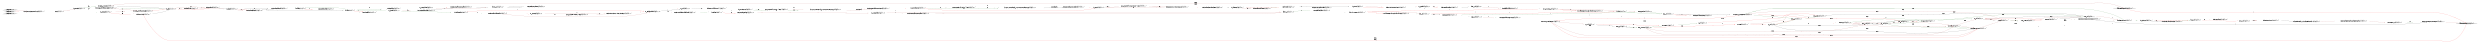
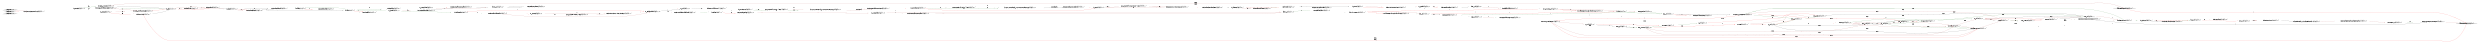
  digraph {
    fontname="DejaVu Serif"
    rankdir=LR
    node [fillcolor=white fontname="DejaVu Serif" shape=octagon style=filled]
    edge [arrowhead=odot color=brown fontname="DejaVu Serif" style=bold]
    n1 [label="cpu != null@@@78@@@['1', '1', '1']" shape=parallelogram]
    n2 [label="resources.setCpu(cpu)@@@82@@@['1', '1', '1']" shape=parallelogram]
    n3 [label="resources == null@@@67@@@['1', '1', '0']"]
    n4 [label="sourceConfig.setResources(resources)@@@73@@@['1', '1', '0']"]
    n5 [label="resources = new Resources()@@@80@@@['1', '1', '1']"]
    n6 [label="ram != null@@@84@@@['1', '1', '1']"]
    n7 [label="resources.setRam(ram)@@@88@@@['1', '1', '1']"]
    n8 [label="resources == null@@@79@@@['0', '0', '1']" shape=parallelogram]
    n9 [label="resources = new Resources()@@@86@@@['1', '1', '1']" shape=parallelogram]
    n10 [label="sinkConfig.setResources(resources)@@@97@@@['0', '0', '1']"]
    n11 [label="resources == null@@@91@@@['1', '1', '1']" shape=parallelogram]
    n12 [label="resources == null@@@85@@@['0', '0', '1']"]
    n13 [label="resources != null@@@96@@@['0', '0', '1']"]
    n14 [label="disk != null@@@90@@@['0', '0', '1']"]
    n15 [label="null != inputSpecs@@@46@@@['0', '0', '1']"]
    n16 [label="sinkConfig.setInputSpecs(new Gson().fromJson(inputSpecs,type))@@@50@@@['0', '0', '1']"]
    n17 [label="Type type = new TypeToken<Map<String,ConsumerConfig>>(){}.getType()@@@47@@@['0', '0', '1']" shape=parallelogram]
    n18 [label="sinkConfig.setMaxMessageRetries(maxMessageRetries)@@@52@@@['0', '0', '1']"]
    n19 [label="null != deadLetterTopic@@@53@@@['0', '0', '1']"]
    n20 [label="sinkConfig.setSourceSubscriptionPosition(subsPosition)@@@60@@@['0', '0', '1']"]
    n21 [label="null != topicsPattern@@@62@@@['0', '0', '1']"]
    n22 [label="sinkConfig.setTopicsPattern(topicsPattern)@@@63@@@['0', '0', '1']"]
    n23 [label="parallelism != null@@@65@@@['0', '0', '1']"]
    n24 [label="sourceConfig.setSchemaType(schemaType)@@@36@@@['1', '1', '0']"]
    n25 [label="null != processingGuarantees@@@38@@@['1', '1', '0']"]
    n26 [label="null != customSchemaInputString@@@39@@@['0', '0', '1']" shape=parallelogram]
    n27 [label="parallelism != null@@@41@@@['1', '1', '0']" shape=parallelogram]
    n28 [label="sourceConfig.setProcessingGuarantees(processingGuarantees)@@@39@@@['1', '1', '0']" shape=parallelogram]
    n29 [label="null != archive@@@71@@@['0', '0', '1']"]
    n30 [label="sinkType != null@@@74@@@['0', '0', '1']" shape=parallelogram]
    n31 [label="sinkConfig.setArchive(archive)@@@72@@@['0', '0', '1']"]
    n32 [label="sinkConfig.setArchive(validateSinkType(sinkType))@@@75@@@['0', '0', '1']" shape=parallelogram]
    n33 [label="Resources resources = sinkConfig.getResources()@@@77@@@['0', '0', '1']" shape=parallelogram]
    n34 [label="customRuntimeOptions != null@@@111@@@['0', '0', '1']" shape=parallelogram]
    n35 [fillcolor=lightgray label="validateSinkConfigs(sinkConfig)@@@114@@@['0', '0', '1']"]
    n36 [label="sinkConfig.setCustomRuntimeOptions(customRuntimeOptions)@@@112@@@['0', '0', '1']" shape=parallelogram]
    n37 [label="this.sourceConfig = CmdUtils.loadConfig(sourceConfigFile,)@@@6@@@['1', '1', '0']"]
    n38 [fillcolor=lightgray label="validateSourceConfigs(sourceConfig)@@@81@@@['1', '1', '0']"]
    n39 [label="this.sinkConfig = CmdUtils.loadConfig(sinkConfigFile,)@@@6@@@['0', '0', '1']" shape=parallelogram]
    n40 [label="null != tenant@@@11@@@['1', '1', '1']"]
    n41 [label="sinkConfig.setTenant(tenant)@@@12@@@['0', '0', '1']"]
    n42 [label="null != namespace@@@14@@@['1', '1', '1']"]
    n43 [label="sourceConfig.setTenant(tenant)@@@12@@@['1', '1', '0']"]
    n44 [label="sourceConfig.setSerdeClassName(deserializationClassName)@@@33@@@['1', '1', '0']"]
    n45 [label="null != schemaType@@@35@@@['1', '1', '0']" shape=parallelogram]
    n46 [label="null != customSerdeInputString@@@32@@@['0', '0', '1']"]
    n47 [label="sinkConfig.setTopicToSchemaType(customSchemaInputMap)@@@44@@@['0', '0', '1']"]
    n48 [label="sinkConfig.setDeadLetterTopic(deadLetterTopic)@@@54@@@['0', '0', '1']"]
    n49 [label="isNotBlank(subsName)@@@56@@@['0', '0', '1']" shape=parallelogram]
    n50 [label="sinkConfig.setSourceSubscriptionName(subsName)@@@57@@@['0', '0', '1']" shape=parallelogram]
    n51 [label="null != subsPosition@@@59@@@['0', '0', '1']"]
    n52 [label="null != name@@@20@@@['1', '1', '1']"]
    n53 [label="sinkConfig.setName(name)@@@21@@@['0', '0', '1']" shape=parallelogram]
    n54 [label="null != className@@@20@@@['1', '1', '0']" shape=parallelogram]
    n55 [label="sourceConfig.setName(name)@@@18@@@['1', '1', '0']"]
    n56 [label="null != processingGuarantees@@@23@@@['0', '0', '1']"]
    n57 [label="null != destinationTopicName@@@23@@@['1', '1', '0']"]
    n58 [label="this.sourceConfig.setClassName(className)@@@21@@@['1', '1', '0']" shape=parallelogram]
    n59 [label="sinkConfig.setProcessingGuarantees(processingGuarantees)@@@24@@@['0', '0', '1']"]
    n60 [label="retainOrdering != null@@@26@@@['0', '0', '1']" shape=parallelogram]
    n61 [label="null != inputs@@@29@@@['0', '0', '1']"]
    n62 [label="sinkConfig.setInputs(Arrays.asList(inputs.split(\",\")))@@@30@@@['0', '0', '1']"]
    n63 [label="sinkConfig.setTopicToSerdeClassName(customSerdeInputMap)@@@37@@@['0', '0', '1']"]
    n64 [label="Type type = new TypeToken<Map<String,String>>(){}.getType()@@@33@@@['0', '0', '1']"]
    n65 [label="Map<String,String> customSerdeInputMap = new Gson().fromJson(customSerdeInputString,type)@@@36@@@['0', '0', '1']" shape=parallelogram]
    n66 [label="timeoutMs != null@@@105@@@['0', '0', '1']"]
    n67 [label="sinkConfig.setTimeoutMs(timeoutMs)@@@106@@@['0', '0', '1']" shape=parallelogram]
    n68 [label="negativeAckRedeliveryDelayMs != null && negativeAckRedeliveryDelayMs > 0@@@108@@@['0', '0', '1']"]
    n69 [label="sinkConfig.setNegativeAckRedeliveryDelayMs(negativeAckRedeliveryDelayMs)@@@109@@@['0', '0', '1']" shape=parallelogram]
    n70 [label="Map<String,String> customSchemaInputMap = new Gson().fromJson(customSchemaInputString,type)@@@43@@@['0', '0', '1']" shape=parallelogram]
    n71 [label="null != className@@@17@@@['0', '0', '1']"]
    n72 [label="sourceConfig.setNamespace(namespace)@@@15@@@['1', '1', '0']"]
    n73 [label="sinkConfig.setNamespace(namespace)@@@15@@@['0', '0', '1']"]
    n74 [label="null != deserializationClassName@@@32@@@['1', '1', '0']" shape=parallelogram]
    n75 [label="sourceConfig.setCustomRuntimeOptions(customRuntimeOptions)@@@79@@@['1', '1', '0']" shape=parallelogram]
    n76 [label="Type type = new TypeToken<Map<String,String>>(){}.getType()@@@40@@@['0', '0', '1']" shape=parallelogram]
    n77 [label="this.sourceConfig = new SourceConfig()@@@9@@@['1', '1', '0']" shape=parallelogram]
    n78 [label="this.sinkConfig = new SinkConfig()@@@9@@@['0', '0', '1']" shape=parallelogram]
    n79 [label="sinkConfig.setClassName(className)@@@18@@@['0', '0', '1']" shape=parallelogram]
    n80 [label="resources == null@@@61@@@['1', '1', '0']"]
    n81 [label="resources = new Resources()@@@56@@@['1', '1', '0']"]
    n82 [label="resources.setCpu(cpu)@@@58@@@['1', '1', '0']" shape=parallelogram]
    n83 [label="ram != null@@@60@@@['1', '1', '0']"]
    n84 [label="archive != null && sinkType != null@@@68@@@['0', '0', '1']" shape=parallelogram]
    n85 [label="sinkConfig.setParallelism(parallelism)@@@66@@@['0', '0', '1']"]
    n86 [label="null != sinkConfigString@@@99@@@['0', '0', '1']"]
    n87 [label="sinkConfig.setConfigs(parseConfigs(sinkConfigString))@@@100@@@['0', '0', '1']"]
    n88 [label="autoAck != null@@@102@@@['0', '0', '1']"]
    n89 [label="sourceType != null@@@50@@@['1', '1', '0']" shape=parallelogram]
    n90 [label="sourceConfig.setArchive(validateSourceType(sourceType))@@@51@@@['1', '1', '0']" shape=parallelogram]
    n91 [label="Resources resources = sourceConfig.getResources()@@@53@@@['1', '1', '0']" shape=parallelogram]
    n92 [label="cpu != null@@@54@@@['1', '1', '0']" shape=parallelogram]
    n93 [label="resources == null@@@55@@@['1', '1', '0']" shape=parallelogram]
    n94 [label="archive != null && sourceType != null@@@44@@@['1', '1', '0']" shape=parallelogram]
    n95 [label="sourceConfig.setParallelism(parallelism)@@@42@@@['1', '1', '0']"]
    n96 [label="resources = new Resources()@@@92@@@['1', '1', '1']"]
    n97 [label="resources.setDisk(disk)@@@94@@@['1', '1', '1']" shape=parallelogram]
    n98 [label="sinkConfig.setAutoAck(autoAck)@@@103@@@['0', '0', '1']" shape=parallelogram]
    n99 [label="null != sinkConfigFile@@@5@@@['0', '0', '1']" shape=parallelogram]
    n100 [label="archive != null@@@47@@@['1', '1', '0']"]
    n101 [label="sourceConfig.setArchive(archive)@@@48@@@['1', '1', '0']" shape=parallelogram]
    n102 [label="sourceConfig.setTopicName(destinationTopicName)@@@24@@@['1', '1', '0']" shape=parallelogram]
    n103 [label="null != producerConfig@@@26@@@['0', '1', '0']"]
    n104 [label="sinkConfig.setRetainOrdering(retainOrdering)@@@27@@@['0', '0', '1']" shape=parallelogram]
    n105 [label="Type type = new TypeToken<ProducerConfig>(){}.getType()@@@27@@@['0', '1', '0']" shape=parallelogram]
    n106 [label="sourceConfig.setProducerConfig(new Gson().fromJson(producerConfig,type))@@@30@@@['0', '1', '0']"]
    n107 [label="throw new ParameterException(\"Cannot specify both archive and source-type\")@@@45@@@['1', '1', '0']"]
    n108 [label="throw new ParameterException(\"Cannot specify both archive and sink-type\")@@@69@@@['0', '0', '1']"]
    n109 [label="null != sourceConfigFile@@@5@@@['1', '1', '0']"]
    n110 [fillcolor=lightgray label="processArguments['1', '0', '0']" shape=parallelogram]
    n111 [label="super.edu.fdu.CPPDG.tinypdg.pe.ExpressionInfo@1808b39@@@3@@@['1', '1', '1']"]
-   n112 [label="mergeArgs()@@@4@@@['1', '1', '1']" shape=parallelogram]
    n113 [fillcolor=lightgray label="processArguments['0', '0', '1']"]
    n114 [fillcolor=lightgray label="processArguments['0', '1', '0']" shape=parallelogram]
    n1 -> n2 [arrowhead=box color=red label=true style=solid]
    n1 -> n3 [color=black label=resources]
    n1 -> n4 [color=black label=resources]
    n1 -> n5 [style=solid]
    n1 -> n6 [arrowhead=box style=solid]
    n1 -> n7 [color=darkgreen label=resources style=solid]
    n1 -> n8 [arrowhead=box color=red label=true]
    n1 -> n8 [color=darkgreen]
    n2 -> n3
    n2 -> n3 [label=true]
    n2 -> n6 [arrowhead=box]
    n2 -> n7 [arrowhead=box]
    n2 -> n9 [color=darkgreen label=true]
    n3 -> n6 [arrowhead=box color=black]
    n3 -> n6 [arrowhead=box color=red label=true style=solid]
    n3 -> n9 [arrowhead=box color=black]
    n4 -> n10 [arrowhead=box color=black label=0 style=solid]
    n4 -> n11
    n5 -> n2 [color=black style=solid]
    n5 -> n10 [label=resources style=solid]
    n5 -> n11 [color=red label=resources style=solid]
    n5 -> n12 [label=resources style=solid]
    n5 -> n13 [color=black label=resources]
    n6 -> n4 [color=darkgreen label=resources]
    n6 -> n7 [arrowhead=box color=red label=resources style=solid]
    n6 -> n7 [arrowhead=box color=darkgreen label=true style=solid]
    n6 -> n9 [color=darkgreen]
    n6 -> n12 [arrowhead=box label=true]
    n6 -> n12 [arrowhead=box color=black style=solid]
    n6 -> n14 [arrowhead=box color=darkgreen]
    n7 -> n4 [arrowhead=box]
    n7 -> n4 [color=darkgreen label=true]
    n7 -> n11 [arrowhead=box color=black style=solid]
    n7 -> n14 [arrowhead=box]
    n8 -> n2 [color=red style=solid]
    n8 -> n5 [color=black label=true style=solid]
    n8 -> n5 [arrowhead=box color=darkgreen]
    n9 -> n7 [color=black style=solid]
    n9 -> n10 [color=red label=resources style=solid]
    n9 -> n11 [arrowhead=box label=resources style=solid]
    n9 -> n13 [color=darkgreen label=resources]
    n10 -> n86 [arrowhead=box color=darkgreen]
    n11 -> n86 [arrowhead=box color=darkgreen label=0 style=solid]
    n11 -> n96 [label=true]
    n11 -> n96 [arrowhead=box color=darkgreen]
    n11 -> n97 [arrowhead=box color=red style=solid]
    n12 -> n7 [arrowhead=box]
    n12 -> n9 [arrowhead=box color=darkgreen style=solid]
    n12 -> n9 [arrowhead=box color=red label=true]
    n13 -> n10 [color=red label=true style=solid]
    n13 -> n10 [arrowhead=box]
    n13 -> n86 [color=red style=solid]
    n14 -> n11 [color=black label=true]
    n14 -> n11 [color=red]
    n14 -> n13 [color=black]
    n14 -> n97 [color=red label=true]
    n15 -> n16 [label=true]
    n15 -> n17 [arrowhead=box color=black label=true]
    n15 -> n17
    n15 -> n18 [color=darkgreen style=solid]
    n16 -> n18 [arrowhead=box color=red style=solid]
    n17 -> n16 [arrowhead=box label=type]
    n17 -> n16
    n18 -> n19 [arrowhead=box color=black]
    n19 -> n48 [label=true]
    n19 -> n48 [color=black]
    n19 -> n49 [color=red]
    n20 -> n21 [arrowhead=box color=black style=solid]
    n21 -> n22 [color=darkgreen style=solid]
    n21 -> n22 [arrowhead=box color=red label=true]
    n21 -> n23 [arrowhead=box color=black style=solid]
    n22 -> n23 [color=black]
    n23 -> n84 [style=solid]
    n23 -> n85
    n23 -> n85 [arrowhead=box color=black label=true style=solid]
    n24 -> n25 [arrowhead=box]
    n25 -> n26 [arrowhead=box label=0 style=solid]
    n25 -> n27 [arrowhead=box]
    n25 -> n28 [arrowhead=box label=true style=solid]
    n25 -> n28 [color=black style=solid]
    n26 -> n15 [color=red]
    n26 -> n47 [color=red label=true style=solid]
    n26 -> n70 [arrowhead=box color=darkgreen label=true]
    n26 -> n76 [arrowhead=box color=black style=solid]
    n26 -> n76 [arrowhead=box label=true style=solid]
    n27 -> n94 [arrowhead=box color=black style=solid]
    n27 -> n95 [color=darkgreen label=true style=solid]
    n27 -> n95 [color=darkgreen]
    n28 -> n27 [arrowhead=box]
    n29 -> n30 [color=darkgreen]
    n29 -> n31 [color=darkgreen style=solid]
    n29 -> n31 [arrowhead=box label=true]
    n30 -> n32 [arrowhead=box]
    n30 -> n32 [color=red label=true]
    n30 -> n33 [arrowhead=box color=black]
    n31 -> n30 [arrowhead=box color=darkgreen]
    n32 -> n33 [arrowhead=box style=solid]
    n33 -> n1 [color=darkgreen style=solid]
    n33 -> n8 [color=darkgreen label=resources]
    n33 -> n10 [color=darkgreen label=resources]
    n33 -> n11 [arrowhead=box label=resources]
    n33 -> n12 [color=red label=resources]
    n33 -> n13 [color=black label=resources style=solid]
    n34 -> n35 [color=darkgreen style=solid]
    n34 -> n36 [color=darkgreen]
    n34 -> n36 [color=darkgreen label=true style=solid]
    n36 -> n35
    n37 -> n38 [color=darkgreen label=sourceConfig style=solid]
    n37 -> n39 [arrowhead=box label=0]
    n37 -> n40 [color=darkgreen]
    n38 -> n35 [arrowhead=box color=red label=0]
    n39 -> n35 [label=sinkConfig style=solid]
    n39 -> n40 [color=red]
    n40 -> n41 [label=true]
    n40 -> n41 [color=red]
    n40 -> n42 [color=darkgreen style=solid]
    n40 -> n43 [arrowhead=box color=darkgreen style=solid]
    n40 -> n43 [arrowhead=box label=true style=solid]
    n41 -> n42 [color=black]
    n42 -> n52 [color=darkgreen style=solid]
    n42 -> n71 [arrowhead=box color=darkgreen style=solid]
    n42 -> n72 [arrowhead=box]
    n42 -> n72 [arrowhead=box color=red label=true]
    n42 -> n73 [arrowhead=box style=solid]
    n42 -> n73 [arrowhead=box color=black label=true]
    n43 -> n41 [label=0]
    n43 -> n42
    n44 -> n45 [color=darkgreen]
    n45 -> n24 [color=red style=solid]
    n45 -> n24 [arrowhead=box color=red label=true]
    n45 -> n25 [color=red style=solid]
    n45 -> n46 [arrowhead=box color=darkgreen label=0 style=solid]
    n46 -> n26 [color=black style=solid]
    n46 -> n63 [color=red label=true style=solid]
    n46 -> n64 [color=darkgreen]
    n46 -> n64 [color=darkgreen label=true]
    n46 -> n65 [color=red label=true style=solid]
    n47 -> n15 [color=red]
    n48 -> n49 [color=darkgreen]
    n49 -> n50 [color=darkgreen style=solid]
    n49 -> n50 [label=true style=solid]
    n49 -> n51 [arrowhead=box color=black]
    n50 -> n51 [color=red style=solid]
    n51 -> n20 [arrowhead=box]
    n51 -> n20 [arrowhead=box color=red label=true]
    n51 -> n21 [arrowhead=box color=red style=solid]
    n52 -> n53 [color=black label=true style=solid]
    n52 -> n53 [color=darkgreen]
    n52 -> n54 [color=darkgreen]
    n52 -> n55 [arrowhead=box color=darkgreen style=solid]
    n52 -> n55 [arrowhead=box color=red label=true]
    n52 -> n56 [color=black style=solid]
    n53 -> n56 [style=solid]
    n54 -> n56 [color=red label=0 style=solid]
    n54 -> n57 [arrowhead=box color=darkgreen]
    n54 -> n58 [arrowhead=box]
    n54 -> n58 [label=true style=solid]
    n55 -> n53 [arrowhead=box color=black label=0 style=solid]
    n55 -> n54 [color=black style=solid]
    n56 -> n59 [arrowhead=box color=red label=true style=solid]
    n56 -> n59 [arrowhead=box color=red style=solid]
    n56 -> n60 [arrowhead=box]
    n57 -> n74 [arrowhead=box color=red]
    n57 -> n102 [color=red style=solid]
    n57 -> n102 [arrowhead=box color=darkgreen label=true style=solid]
    n57 -> n103 [arrowhead=box color=red style=solid]
    n58 -> n57 [color=black style=solid]
    n58 -> n59 [color=black label=0]
    n59 -> n60 [color=black]
    n60 -> n61 [arrowhead=box color=red style=solid]
    n60 -> n104 [color=black]
    n60 -> n104 [color=black label=true]
    n61 -> n46 [style=solid]
    n61 -> n62 [color=black]
    n61 -> n62 [color=black label=true style=solid]
    n62 -> n46 [style=solid]
    n63 -> n26 [arrowhead=box color=red style=solid]
    n64 -> n65 [arrowhead=box color=darkgreen label=type]
    n64 -> n65
    n65 -> n63 [arrowhead=box label=customSerdeInputMap]
    n65 -> n63 [arrowhead=box color=red style=solid]
    n66 -> n67 [arrowhead=box color=red]
    n66 -> n67 [color=black label=true]
    n66 -> n68 [color=black style=solid]
    n67 -> n68 [arrowhead=box color=black]
    n68 -> n34 [color=black style=solid]
    n68 -> n69 [color=darkgreen label=true style=solid]
    n68 -> n69
    n69 -> n34 [arrowhead=box]
    n70 -> n47 [arrowhead=box color=black]
    n70 -> n47 [label=customSchemaInputMap style=solid]
    n71 -> n52 [color=darkgreen]
    n71 -> n79 [color=black style=solid]
    n71 -> n79 [arrowhead=box color=red label=true]
    n72 -> n52 [arrowhead=box color=black]
    n72 -> n73 [color=black label=0]
    n73 -> n71 [style=solid]
    n74 -> n44 [arrowhead=box label=true style=solid]
    n74 -> n44 [color=red style=solid]
    n74 -> n45 [arrowhead=box color=black style=solid]
    n74 -> n61 [arrowhead=box color=black label=0]
    n75 -> n36 [arrowhead=box color=black label=0]
    n75 -> n38 [arrowhead=box style=solid]
    n76 -> n70 [arrowhead=box color=black label=type style=solid]
    n76 -> n70 [arrowhead=box color=black style=solid]
    n77 -> n38 [arrowhead=box label=sourceConfig]
    n77 -> n40 [color=black]
    n77 -> n78 [color=red label=0 style=solid]
    n78 -> n35 [color=red label=sinkConfig]
    n78 -> n40 [color=black]
    n79 -> n52 [arrowhead=box color=darkgreen style=solid]
    n80 -> n1 [color=red style=solid]
    n80 -> n1 [color=red label=true]
    n80 -> n5
    n81 -> n3 [arrowhead=box label=resources]
    n81 -> n4 [arrowhead=box label=resources]
    n81 -> n7 [arrowhead=box color=red label=resources style=solid]
    n81 -> n80 [arrowhead=box color=red label=resources]
    n81 -> n82 [color=darkgreen]
    n82 -> n83 [arrowhead=box color=darkgreen]
    n83 -> n2 [arrowhead=box style=solid]
    n83 -> n5 [color=red label=true]
    n83 -> n80 [color=darkgreen style=solid]
    n83 -> n80 [arrowhead=box color=red label=true style=solid]
    n84 -> n29 [arrowhead=box]
    n84 -> n108 [arrowhead=box color=red label=true]
    n84 -> n108 [arrowhead=box]
    n85 -> n84 [arrowhead=box color=black style=solid]
    n86 -> n87 [color=black]
    n86 -> n87 [arrowhead=box color=black label=true]
    n86 -> n88 [arrowhead=box color=red]
    n87 -> n88 [arrowhead=box color=darkgreen]
    n88 -> n66 [color=red]
    n88 -> n98 [label=true style=solid]
    n88 -> n98 [arrowhead=box style=solid]
    n89 -> n30 [color=darkgreen label=0 style=solid]
    n89 -> n90
    n89 -> n90 [arrowhead=box color=darkgreen label=true style=solid]
    n89 -> n91 [color=darkgreen style=solid]
    n90 -> n32 [arrowhead=box label=0 style=solid]
    n90 -> n91 [style=solid]
    n91 -> n3 [color=black label=resources style=solid]
    n91 -> n4 [color=red label=resources]
    n91 -> n7 [arrowhead=box label=resources]
    n91 -> n33 [color=red label=0]
    n91 -> n80 [label=resources style=solid]
    n91 -> n92
    n91 -> n93 [color=darkgreen label=resources style=solid]
    n92 -> n82 [arrowhead=box color=red label=true]
    n92 -> n83 [color=darkgreen style=solid]
    n92 -> n93 [arrowhead=box color=darkgreen label=true style=solid]
    n92 -> n93 [color=black]
    n93 -> n81 [arrowhead=box color=darkgreen]
    n93 -> n81 [color=black label=true]
    n93 -> n82 [color=black style=solid]
    n94 -> n84 [color=red label=0]
    n94 -> n100 [arrowhead=box]
    n94 -> n107 [arrowhead=box color=red]
    n94 -> n107 [arrowhead=box color=red label=true style=solid]
    n95 -> n85 [arrowhead=box label=0 style=solid]
    n95 -> n94 [color=red style=solid]
    n96 -> n10 [arrowhead=box label=resources style=solid]
    n96 -> n13 [label=resources]
    n96 -> n87 [color=red label=0 style=solid]
    n96 -> n97 [color=red]
    n97 -> n13 [color=black]
    n97 -> n38 [color=red style=solid]
    n97 -> n75 [arrowhead=box style=solid]
    n97 -> n75 [arrowhead=box color=black label=true style=solid]
    n98 -> n66 [arrowhead=box color=red style=solid]
    n99 -> n39 [label=true]
    n99 -> n39 [arrowhead=box color=red style=solid]
    n99 -> n78 [color=red label=false]
    n99 -> n78 [arrowhead=box style=solid]
    n100 -> n29 [color=red label=0]
    n100 -> n89 [style=solid]
    n100 -> n101 [arrowhead=box color=black]
    n100 -> n101 [label=true style=solid]
    n101 -> n31 [color=darkgreen label=0]
    n101 -> n89 [arrowhead=box color=black style=solid]
    n102 -> n74 [arrowhead=box]
    n102 -> n103 [arrowhead=box color=red style=solid]
    n102 -> n104 [arrowhead=box color=red label=0 style=solid]
    n103 -> n74 [arrowhead=box color=red style=solid]
    n103 -> n105 [style=solid]
    n103 -> n105 [color=darkgreen label=true style=solid]
    n103 -> n106 [label=true]
    n104 -> n61 [style=solid]
    n105 -> n106 [color=black style=solid]
    n105 -> n106 [arrowhead=box label=type]
    n106 -> n74 [arrowhead=box style=solid]
    n107 -> n100 [arrowhead=box color=darkgreen style=solid]
    n107 -> n108 [arrowhead=box color=darkgreen label=0 style=solid]
    n108 -> n29 [arrowhead=box]
    n109 -> n37 [color=black style=solid]
    n109 -> n37 [arrowhead=box color=darkgreen label=true style=solid]
    n109 -> n77 [arrowhead=box color=darkgreen]
    n109 -> n77 [color=darkgreen label=false style=solid]
    n109 -> n99 [color=red label=0 style=solid]
    n110 -> n111 [arrowhead=box]
-   n111 -> n112 [color=darkgreen style=solid]
-   n112 -> n99 [arrowhead=box color=darkgreen style=solid]
-   n112 -> n109
    n113 -> n111 [color=red]
    n114 -> n111 [arrowhead=box color=black style=solid]
  }
